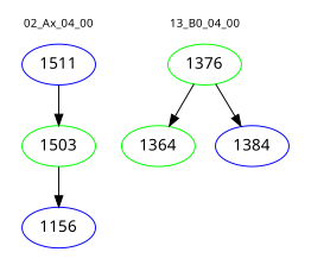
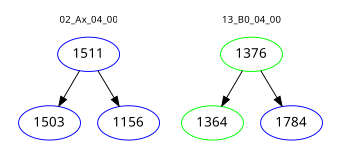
  digraph {
    fontname="Noto Sans"
    node [color=blue fontname="Noto Sans"]
    edge [color=black fontname="Noto Sans"]
    n1 [label=1511]
-   n2 [color=green label=1503]
+   n2 [label=1503]
    n3 [label=1156]
    n4 [color=green label=1376]
    n5 [color=green label=1364]
-   n6 [label=1384]
+   n6 [label=1784]
    subgraph cluster_1 {
      color=white
      fontsize=10
      label="02_Ax_04_00"
      n1
      n2
      n3
    }
    subgraph cluster_2 {
      color=white
      fontsize=10
      label="13_B0_04_00"
      n4
      n5
      n6
    }
    n1 -> n2
-   n2 -> n3
+   n1 -> n3
    n4 -> n5
    n4 -> n6
  }
